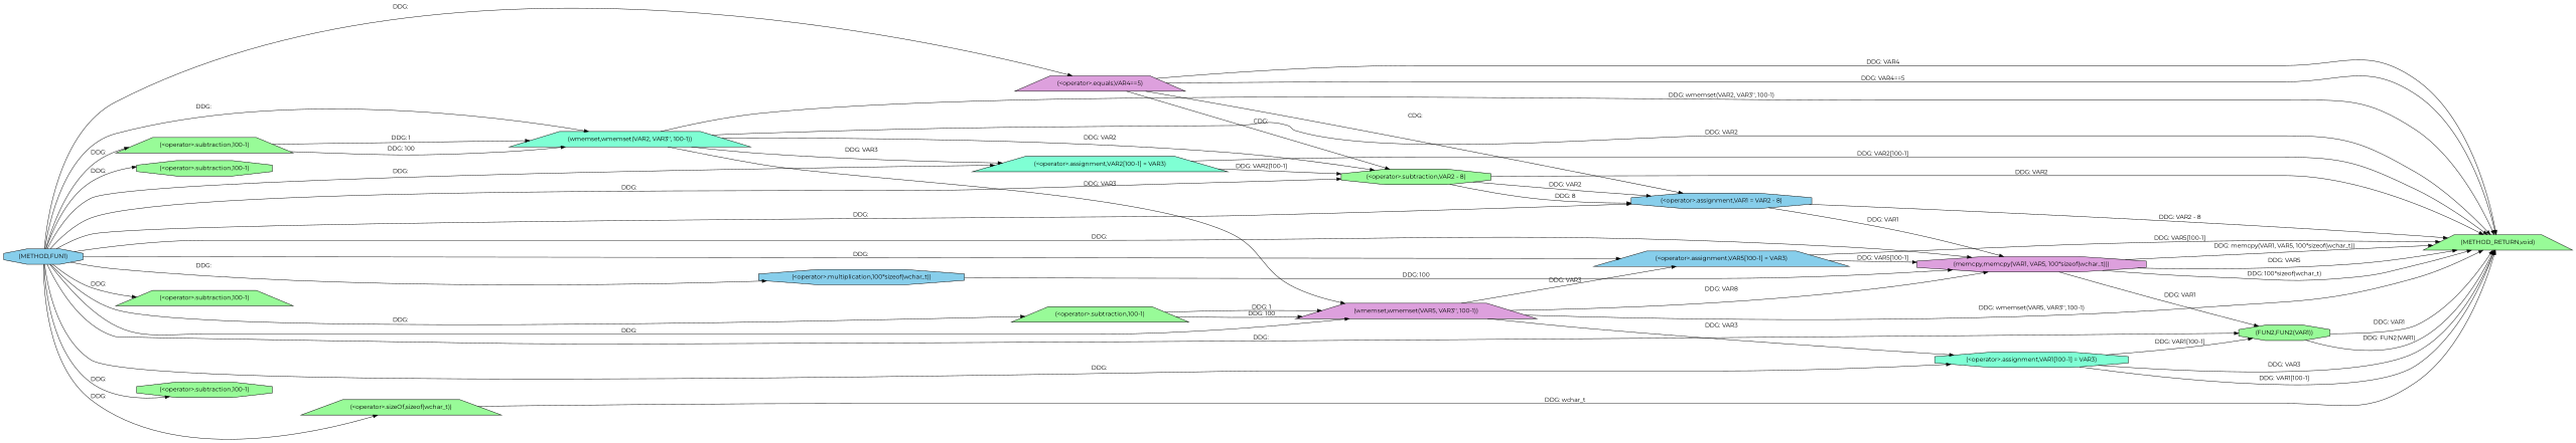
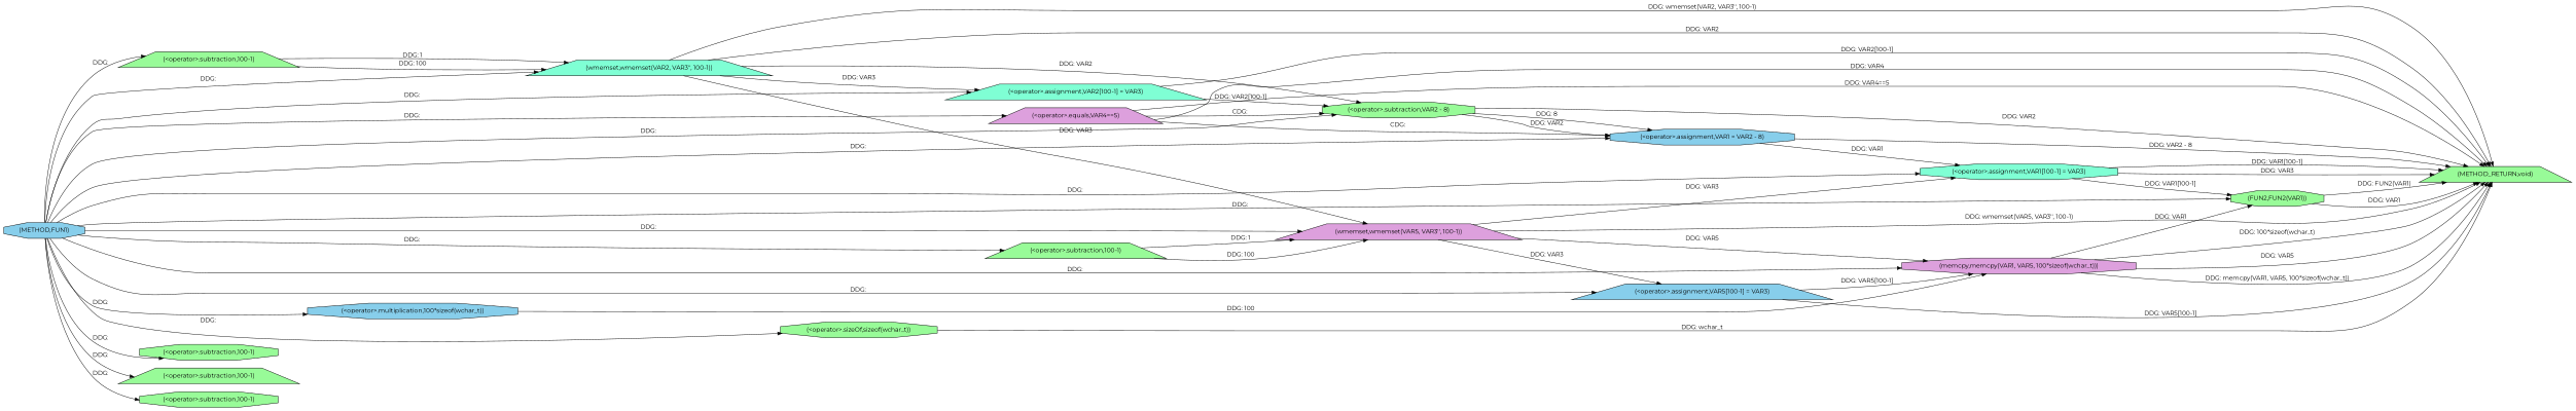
  digraph {
    fontname=Montserrat
    rankdir=LR
    node [fillcolor=palegreen fontname=Montserrat shape=octagon style=filled]
    edge [fontname=Montserrat]
    n1 [fillcolor=skyblue label="(METHOD,FUN1)"]
    n2 [fillcolor=aquamarine label="(wmemset,wmemset(VAR2, VAR3'', 100-1))" shape=trapezium]
    n3 [label="(<operator>.subtraction,100-1)" shape=trapezium]
    n4 [fillcolor=aquamarine label="(<operator>.assignment,VAR2[100-1] = VAR3)" shape=trapezium]
    n5 [label="(<operator>.subtraction,100-1)"]
    n6 [fillcolor=plum label="(<operator>.equals,VAR4==5)" shape=trapezium]
    n7 [fillcolor=skyblue label="(<operator>.assignment,VAR1 = VAR2 - 8)"]
    n8 [label="(<operator>.subtraction,VAR2 - 8)"]
    n9 [fillcolor=plum label="(wmemset,wmemset(VAR5, VAR3'', 100-1))" shape=trapezium]
    n10 [label="(<operator>.subtraction,100-1)" shape=trapezium]
    n11 [fillcolor=skyblue label="(<operator>.assignment,VAR5[100-1] = VAR3)" shape=trapezium]
    n12 [label="(<operator>.subtraction,100-1)" shape=trapezium]
    n13 [fillcolor=plum label="(memcpy,memcpy(VAR1, VAR5, 100*sizeof(wchar_t)))"]
    n14 [fillcolor=skyblue label="(<operator>.multiplication,100*sizeof(wchar_t))"]
-   n15 [label="(<operator>.sizeOf,sizeof(wchar_t))" shape=trapezium]
+   n15 [label="(<operator>.sizeOf,sizeof(wchar_t))"]
    n16 [fillcolor=aquamarine label="(<operator>.assignment,VAR1[100-1] = VAR3)"]
    n17 [label="(<operator>.subtraction,100-1)"]
    n18 [label="(FUN2,FUN2(VAR1))"]
    n19 [label="(METHOD_RETURN,void)" shape=trapezium]
    n1 -> n2 [label="DDG: "]
    n1 -> n3 [label="DDG: "]
    n1 -> n4 [label="DDG: "]
    n1 -> n5 [label="DDG: "]
    n1 -> n6 [label="DDG: "]
    n1 -> n7 [label="DDG: "]
    n1 -> n8 [label="DDG: "]
    n1 -> n9 [label="DDG: "]
    n1 -> n10 [label="DDG: "]
    n1 -> n11 [label="DDG: "]
    n1 -> n12 [label="DDG: "]
    n1 -> n13 [label="DDG: "]
    n1 -> n14 [label="DDG: "]
    n1 -> n15 [label="DDG: "]
    n1 -> n16 [label="DDG: "]
    n1 -> n17 [label="DDG: "]
    n1 -> n18 [label="DDG: "]
    n2 -> n4 [label="DDG: VAR3"]
    n2 -> n8 [label="DDG: VAR2"]
    n2 -> n9 [label="DDG: VAR3"]
    n2 -> n19 [label="DDG: wmemset(VAR2, VAR3'', 100-1)"]
    n2 -> n19 [label="DDG: VAR2"]
    n3 -> n2 [label="DDG: 100"]
    n3 -> n2 [label="DDG: 1"]
    n4 -> n8 [label="DDG: VAR2[100-1]"]
    n4 -> n19 [label="DDG: VAR2[100-1]"]
    n6 -> n7 [label="CDG: "]
    n6 -> n8 [label="CDG: "]
    n6 -> n19 [label="DDG: VAR4==5"]
    n6 -> n19 [label="DDG: VAR4"]
-   n7 -> n13 [label="DDG: VAR1"]
+   n7 -> n16 [label="DDG: VAR1"]
    n7 -> n19 [label="DDG: VAR2 - 8"]
    n8 -> n7 [label="DDG: VAR2"]
    n8 -> n7 [label="DDG: 8"]
    n8 -> n19 [label="DDG: VAR2"]
    n9 -> n11 [label="DDG: VAR3"]
-   n9 -> n13 [label="DDG: VAR8"]
+   n9 -> n13 [label="DDG: VAR5"]
    n9 -> n16 [label="DDG: VAR3"]
    n9 -> n19 [label="DDG: wmemset(VAR5, VAR3'', 100-1)"]
    n10 -> n9 [label="DDG: 100"]
    n10 -> n9 [label="DDG: 1"]
    n11 -> n13 [label="DDG: VAR5[100-1]"]
    n11 -> n19 [label="DDG: VAR5[100-1]"]
    n13 -> n18 [label="DDG: VAR1"]
    n13 -> n19 [label="DDG: memcpy(VAR1, VAR5, 100*sizeof(wchar_t))"]
    n13 -> n19 [label="DDG: VAR5"]
    n13 -> n19 [label="DDG: 100*sizeof(wchar_t)"]
    n14 -> n13 [label="DDG: 100"]
    n15 -> n19 [label="DDG: wchar_t"]
    n16 -> n18 [label="DDG: VAR1[100-1]"]
    n16 -> n19 [label="DDG: VAR1[100-1]"]
    n16 -> n19 [label="DDG: VAR3"]
    n18 -> n19 [label="DDG: VAR1"]
    n18 -> n19 [label="DDG: FUN2(VAR1)"]
  }
